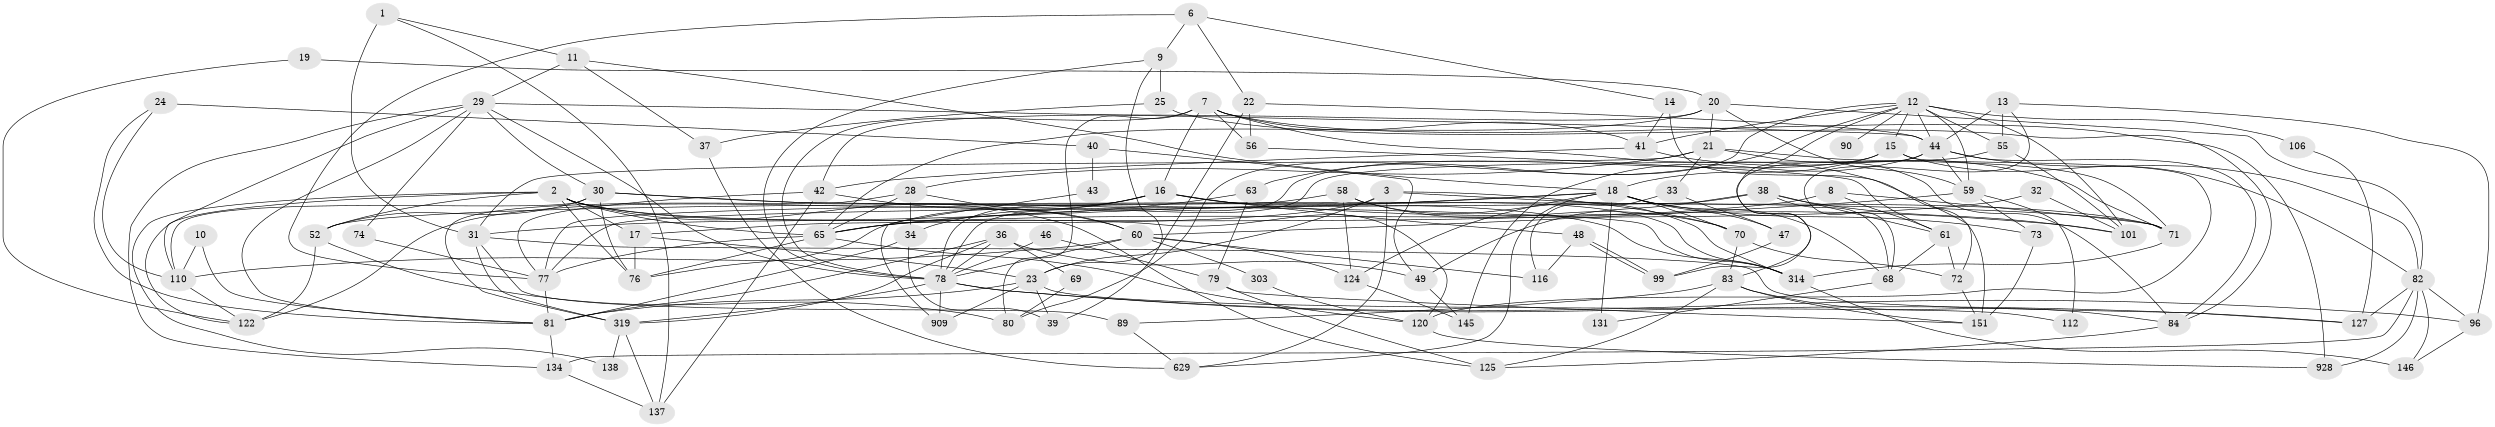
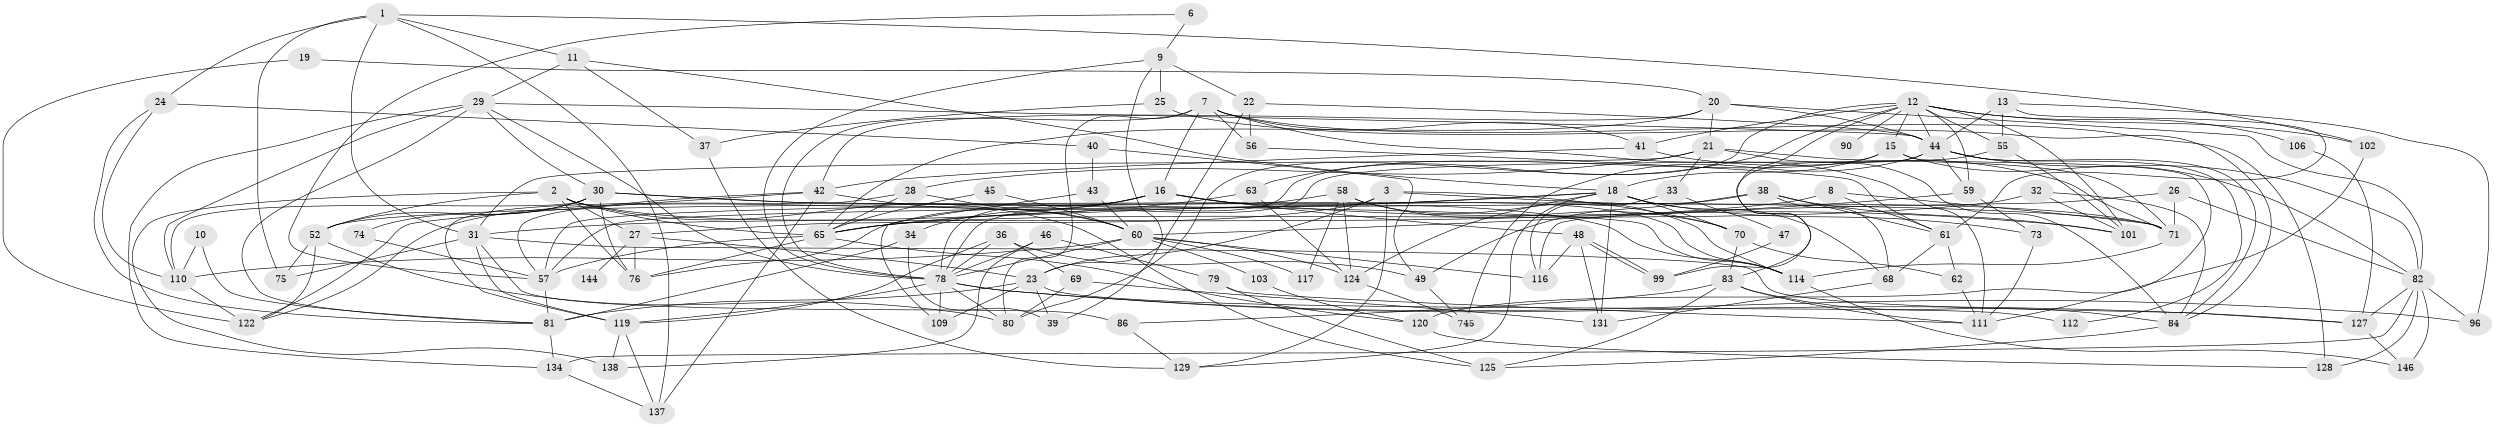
  graph {
    node [color=gray90 style=filled]
    1 [super="+54"]
    11 [super="+100"]
    24
    31 [super="+86"]
+   75
+   102
    137
    18 [super="+123"]
    29
    37 [super="+50"]
    81 [super="+113"]
    110 [super="+142"]
    40
-   119 [super="+130" label=319]
-   89
+   119 [super="+130"]
+   89 [label=86]
    127
-   111 [super="+147" label=151]
+   111 [super="+147"]
    2 [super="+4"]
-   17 [super="+35"]
+   17 [super="+35" label=27]
    52 [super="+88"]
    65 [super="+93"]
    76
-   114 [super="+143" label=314]
+   114 [super="+143"]
    120
    n25 [label=125]
    138
    23 [super="+64"]
+   144
    80 [super="+115"]
    122
-   77 [super="+133"]
+   77 [super="+133" label=57]
    146
-   128 [label=928]
+   128
    3 [super="+125"]
    70 [super="+91"]
    71 [super="+98"]
-   129 [label=629]
+   129
    39
-   109 [label=909]
+   109
    112
    83 [super="+135"]
-   72
+   72 [label=62]
    49
-   145
+   145 [label=745]
    9 [super="+136"]
    78 [super="+95"]
    22
    25 [super="+92"]
    6
-   14
    41 [super="+108"]
    7 [super="+139"]
    16 [super="+57"]
    56
    101 [super="+105"]
    34
    48
    42 [super="+53"]
    61
    96
    8
    68 [super="+94"]
    44 [super="+62"]
    84 [super="+97"]
    134
    10
    47
    73
    124
    131
    30 [super="+148"]
    74
    12 [super="+141"]
    15 [super="+27"]
    55
    59
    63 [super="+107"]
    90
    106
    82 [super="+121"]
    99
    60 [super="+85"]
    79
    13
    116 [super="+132"]
    20 [super="+140"]
    21 [super="+51"]
    19
    28 [super="+87"]
    33
    43
-   103 [label=303]
+   26 [super="+66"]
+   117
+   103
    32
    36 [super="+67"]
    69
    38 [super="+118"]
+   45
    46
    58
    1 -- 11
+   1 -- 24
    1 -- 31
+   1 -- 75
+   1 -- 102
    1 -- 137
    11 -- 18
    11 -- 29
    11 -- 37
    24 -- 81
    24 -- 110
    24 -- 40
+   31 -- 75
    31 -- 119
    31 -- 89
    31 -- 127
+   102 -- 111
    18 -- 52
    18 -- 65
    18 -- 70
    18 -- 129
    18 -- 68
-   18 -- 47
    18 -- 73
    18 -- 124
    18 -- 131
    29 -- 81
    29 -- 110
    29 -- 78
    29 -- 44
    29 -- 134
    29 -- 30
-   29 -- 74
+   30 -- 74
    37 -- 129
    81 -- 134
    110 -- 122
    40 -- 49
    40 -- 43
    119 -- 137
    119 -- 138
    89 -- 129
-   96 -- 146
+   127 -- 146
    2 -- 17
    2 -- 52
    2 -- 65
    2 -- 76
    2 -- 114
-   2 -- 120
    2 -- n25
    2 -- 138
    17 -- 76
    17 -- 23
+   17 -- 144 [weight=2]
+   52 -- 75
    52 -- 80
    52 -- 122
    65 -- 76
    65 -- 120
    65 -- 77
    114 -- 146
    120 -- 128
    23 -- 81
    23 -- 39
    23 -- 109
    23 -- 112
    77 -- 81
    3 -- 17
    3 -- 23
    3 -- 70
    3 -- 71
    3 -- 129
    70 -- 83
    70 -- 72
    71 -- 114
    83 -- 89
    83 -- 111
    83 -- n25
    83 -- 84
    72 -- 111
    49 -- 145
    9 -- 39
    9 -- 78
-   6 -- 22
+   9 -- 22
    9 -- 25
    78 -- 119
    78 -- 127
+   78 -- 80
    78 -- 109
    78 -- 96
    22 -- 23
    22 -- 56
    22 -- 44
    25 -- 37
    25 -- 84
    6 -- 77
    6 -- 9
-   6 -- 14
-   14 -- 72
-   14 -- 41
    41 -- 71
    41 -- 42
    7 -- 111
    7 -- 80 [weight=2]
    7 -- 128
    7 -- 78 [weight=2]
    7 -- 41
    7 -- 16
    7 -- 56
    16 -- 76
    16 -- 114
    16 -- 122
    16 -- 101
    16 -- 34
    16 -- 48
    56 -- 61
    34 -- 81
    34 -- 39
+   48 -- 131
    48 -- 99
    48 -- 99
    48 -- 116
    42 -- 137
-   2 -- 122
+   42 -- 122
    42 -- 77
    42 -- 60
    61 -- 72
    61 -- 68
    8 -- 31
    8 -- 71
    8 -- 61
    68 -- 131
-   59 -- 112
+   44 -- 112
    44 -- 145
    44 -- 84
    44 -- 59
    44 -- 82
    44 -- 99
    84 -- n25
    134 -- 137
    10 -- 81
    10 -- 110
    47 -- 99
    73 -- 111
    124 -- 145
    30 -- 110 [weight=2]
    30 -- 52
    30 -- 76
    30 -- 114
    30 -- 71
    74 -- 77
+   12 -- 102
    12 -- 80
    12 -- 83
    12 -- 41
    12 -- 101
    12 -- 44
    12 -- 15
    12 -- 55
    12 -- 59
    12 -- 63
    12 -- 90
    12 -- 106
    15 -- 18
    15 -- 120
    15 -- 78
    15 -- 82
    55 -- 78
    55 -- 101
    59 -- 73
    59 -- 60
    63 -- 65
-   63 -- 79
+   63 -- 124
    106 -- 127
    82 -- 127
    82 -- 146
    82 -- 128
    82 -- 96
    82 -- 134
    60 -- 110
    60 -- 78
    60 -- 124
    60 -- 116
+   60 -- 117
    60 -- 103
    79 -- 111
    79 -- n25
    13 -- 96
-   13 -- 68
+   13 -- 61
    13 -- 44
    13 -- 55
    20 -- 65
    20 -- 42
-   20 -- 59
+   20 -- 44
    20 -- 82
    20 -- 21
    21 -- 31
    21 -- 71
    21 -- 84
    21 -- 28
    21 -- 33
    19 -- 122
    19 -- 20
    28 -- 119
    28 -- 65
-   28 -- 34
    28 -- 60
    33 -- 47
    33 -- 116
    43 -- 109
+   43 -- 60
+   26 -- 71
+   26 -- 82
+   26 -- 116
    103 -- 120
    32 -- 65
    32 -- 101
-   36 -- 81
+   32 -- 84
    36 -- 119
    36 -- 49
    36 -- 78
    36 -- 69
    69 -- 80
+   69 -- 131
    38 -- 77
    38 -- 49
    38 -- 101
    38 -- 61
    38 -- 68
+   45 -- 65
+   45 -- 60
+   46 -- 138
    46 -- 78
    46 -- 79
    58 -- 114
    58 -- 77
    58 -- 70
    58 -- 124
+   58 -- 117
  }
